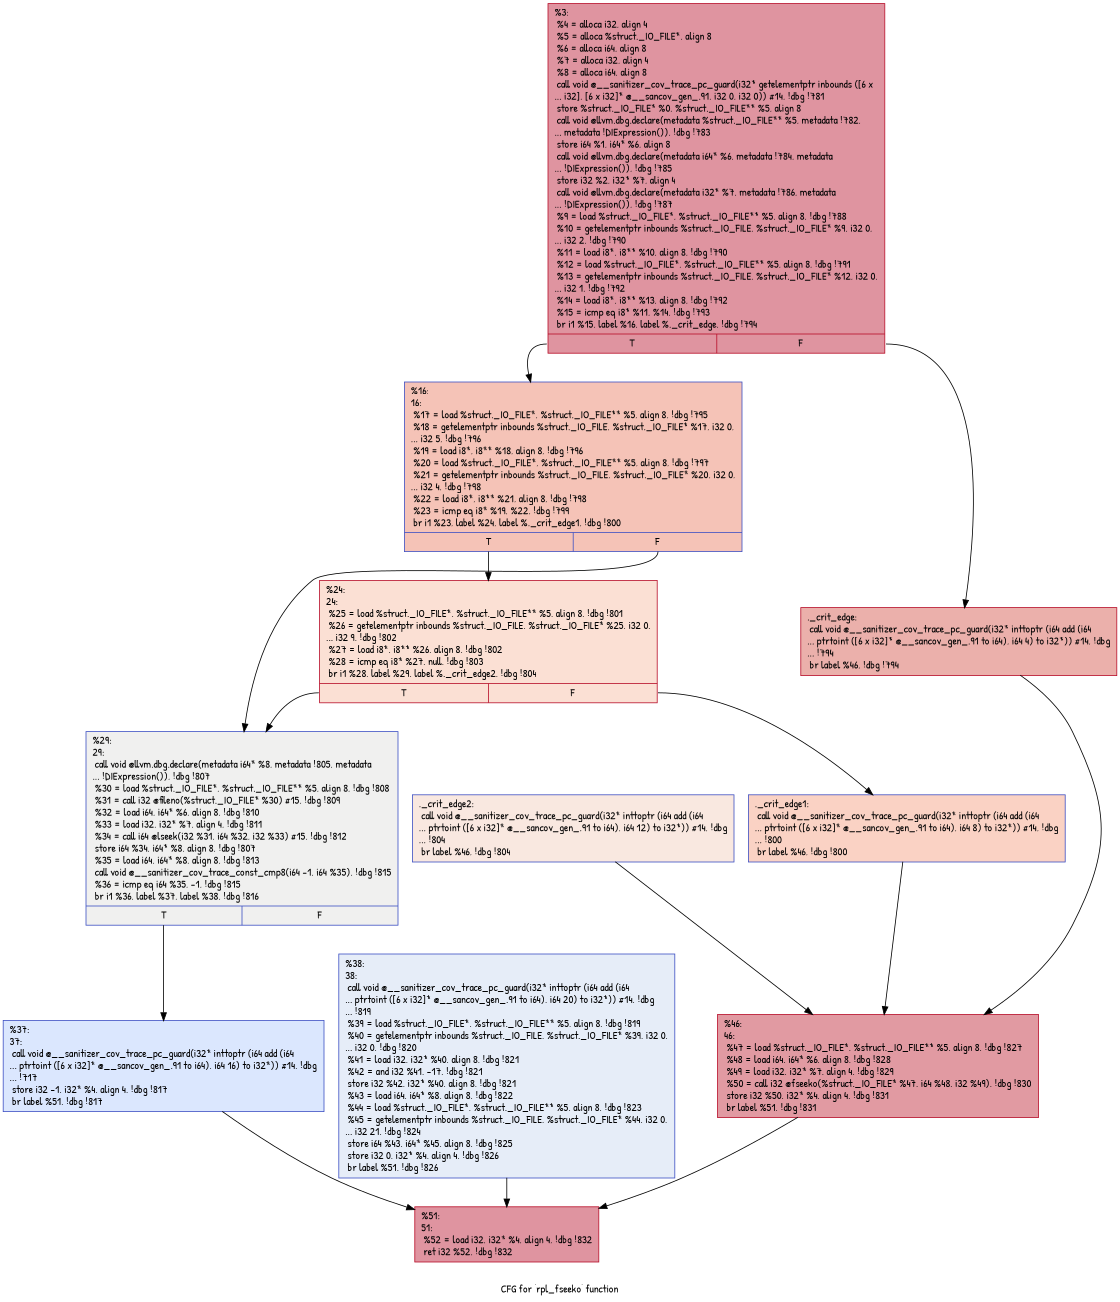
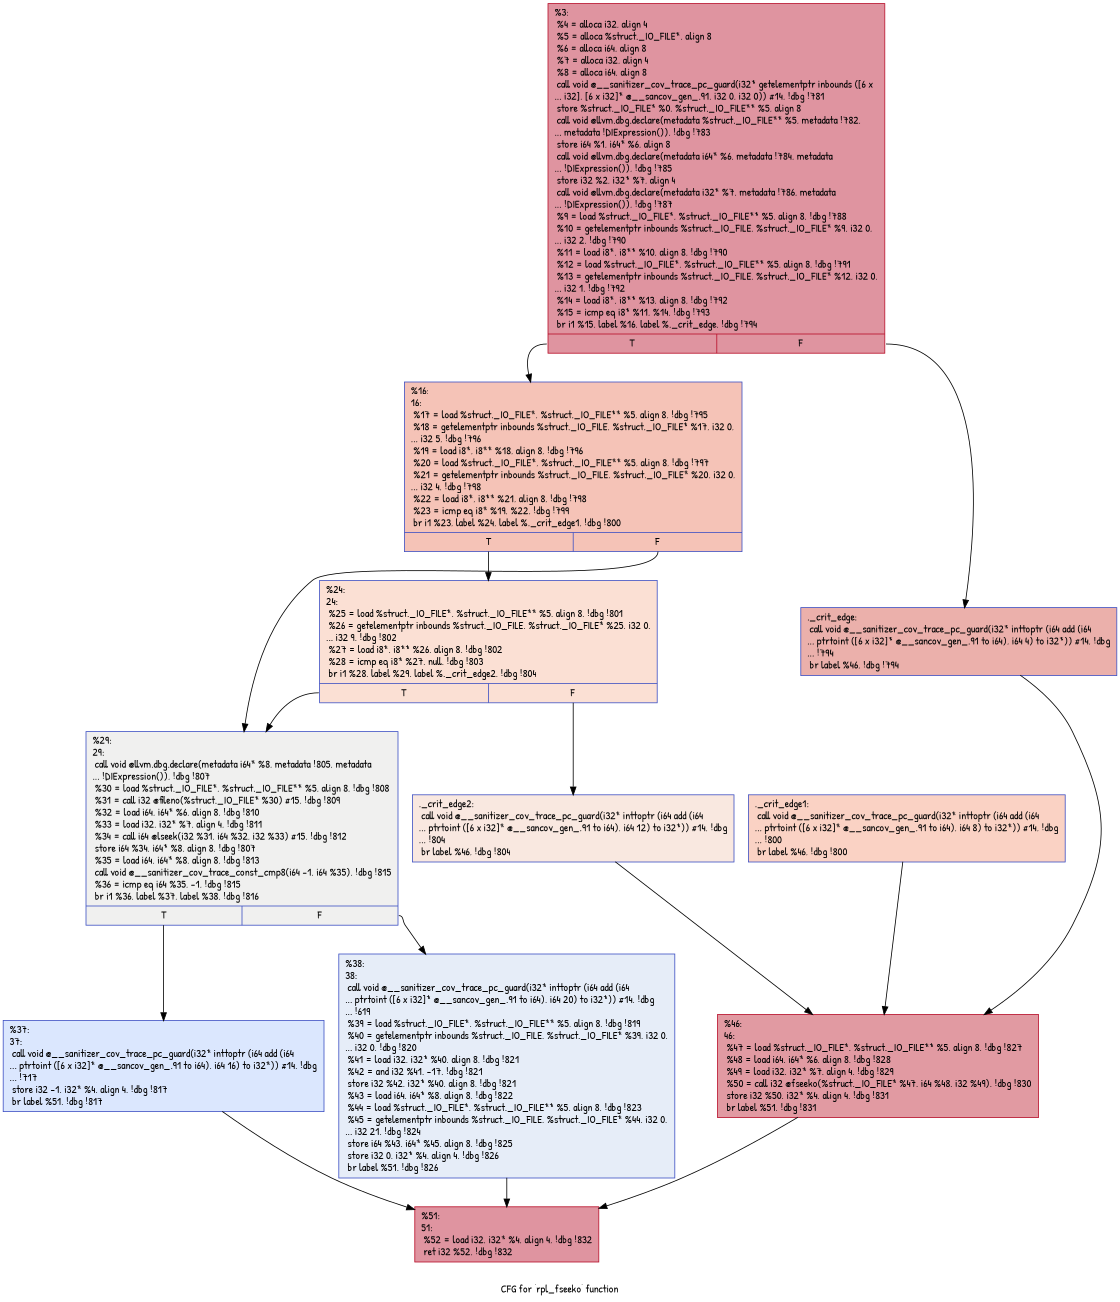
  digraph {
    fontname="Patrick Hand"
    label="CFG for 'rpl_fseeko' function"
    node [color="#3d50c3ff" fillcolor="#b70d2870" fontname="Patrick Hand" shape=record style=filled]
    edge [fontname="Patrick Hand"]
    n1 [color="#b70d28ff" label="{%3:\l  %4 = alloca i32, align 4\l  %5 = alloca %struct._IO_FILE*, align 8\l  %6 = alloca i64, align 8\l  %7 = alloca i32, align 4\l  %8 = alloca i64, align 8\l  call void @__sanitizer_cov_trace_pc_guard(i32* getelementptr inbounds ([6 x\l... i32], [6 x i32]* @__sancov_gen_.91, i32 0, i32 0)) #14, !dbg !781\l  store %struct._IO_FILE* %0, %struct._IO_FILE** %5, align 8\l  call void @llvm.dbg.declare(metadata %struct._IO_FILE** %5, metadata !782,\l... metadata !DIExpression()), !dbg !783\l  store i64 %1, i64* %6, align 8\l  call void @llvm.dbg.declare(metadata i64* %6, metadata !784, metadata\l... !DIExpression()), !dbg !785\l  store i32 %2, i32* %7, align 4\l  call void @llvm.dbg.declare(metadata i32* %7, metadata !786, metadata\l... !DIExpression()), !dbg !787\l  %9 = load %struct._IO_FILE*, %struct._IO_FILE** %5, align 8, !dbg !788\l  %10 = getelementptr inbounds %struct._IO_FILE, %struct._IO_FILE* %9, i32 0,\l... i32 2, !dbg !790\l  %11 = load i8*, i8** %10, align 8, !dbg !790\l  %12 = load %struct._IO_FILE*, %struct._IO_FILE** %5, align 8, !dbg !791\l  %13 = getelementptr inbounds %struct._IO_FILE, %struct._IO_FILE* %12, i32 0,\l... i32 1, !dbg !792\l  %14 = load i8*, i8** %13, align 8, !dbg !792\l  %15 = icmp eq i8* %11, %14, !dbg !793\l  br i1 %15, label %16, label %._crit_edge, !dbg !794\l|{<s0>T|<s1>F}}"]
    n2 [fillcolor="#e8765c70" label="{%16:\l16:                                               \l  %17 = load %struct._IO_FILE*, %struct._IO_FILE** %5, align 8, !dbg !795\l  %18 = getelementptr inbounds %struct._IO_FILE, %struct._IO_FILE* %17, i32 0,\l... i32 5, !dbg !796\l  %19 = load i8*, i8** %18, align 8, !dbg !796\l  %20 = load %struct._IO_FILE*, %struct._IO_FILE** %5, align 8, !dbg !797\l  %21 = getelementptr inbounds %struct._IO_FILE, %struct._IO_FILE* %20, i32 0,\l... i32 4, !dbg !798\l  %22 = load i8*, i8** %21, align 8, !dbg !798\l  %23 = icmp eq i8* %19, %22, !dbg !799\l  br i1 %23, label %24, label %._crit_edge1, !dbg !800\l|{<s0>T|<s1>F}}"]
-   n3 [color="#b70d28ff" fillcolor="#d24b4070" label="{._crit_edge:                                      \l  call void @__sanitizer_cov_trace_pc_guard(i32* inttoptr (i64 add (i64\l... ptrtoint ([6 x i32]* @__sancov_gen_.91 to i64), i64 4) to i32*)) #14, !dbg\l... !794\l  br label %46, !dbg !794\l}"]
-   n4 [color="#b70d28ff" fillcolor="#f7b99e70" label="{%24:\l24:                                               \l  %25 = load %struct._IO_FILE*, %struct._IO_FILE** %5, align 8, !dbg !801\l  %26 = getelementptr inbounds %struct._IO_FILE, %struct._IO_FILE* %25, i32 0,\l... i32 9, !dbg !802\l  %27 = load i8*, i8** %26, align 8, !dbg !802\l  %28 = icmp eq i8* %27, null, !dbg !803\l  br i1 %28, label %29, label %._crit_edge2, !dbg !804\l|{<s0>T|<s1>F}}"]
+   n3 [fillcolor="#d24b4070" label="{._crit_edge:                                      \l  call void @__sanitizer_cov_trace_pc_guard(i32* inttoptr (i64 add (i64\l... ptrtoint ([6 x i32]* @__sancov_gen_.91 to i64), i64 4) to i32*)) #14, !dbg\l... !794\l  br label %46, !dbg !794\l}"]
+   n4 [fillcolor="#f7b99e70" label="{%24:\l24:                                               \l  %25 = load %struct._IO_FILE*, %struct._IO_FILE** %5, align 8, !dbg !801\l  %26 = getelementptr inbounds %struct._IO_FILE, %struct._IO_FILE* %25, i32 0,\l... i32 9, !dbg !802\l  %27 = load i8*, i8** %26, align 8, !dbg !802\l  %28 = icmp eq i8* %27, null, !dbg !803\l  br i1 %28, label %29, label %._crit_edge2, !dbg !804\l|{<s0>T|<s1>F}}"]
    n5 [fillcolor="#dedcdb70" label="{%29:\l29:                                               \l  call void @llvm.dbg.declare(metadata i64* %8, metadata !805, metadata\l... !DIExpression()), !dbg !807\l  %30 = load %struct._IO_FILE*, %struct._IO_FILE** %5, align 8, !dbg !808\l  %31 = call i32 @fileno(%struct._IO_FILE* %30) #15, !dbg !809\l  %32 = load i64, i64* %6, align 8, !dbg !810\l  %33 = load i32, i32* %7, align 4, !dbg !811\l  %34 = call i64 @lseek(i32 %31, i64 %32, i32 %33) #15, !dbg !812\l  store i64 %34, i64* %8, align 8, !dbg !807\l  %35 = load i64, i64* %8, align 8, !dbg !813\l  call void @__sanitizer_cov_trace_const_cmp8(i64 -1, i64 %35), !dbg !815\l  %36 = icmp eq i64 %35, -1, !dbg !815\l  br i1 %36, label %37, label %38, !dbg !816\l|{<s0>T|<s1>F}}"]
    n6 [color="#b70d28ff" fillcolor="#bb1b2c70" label="{%46:\l46:                                               \l  %47 = load %struct._IO_FILE*, %struct._IO_FILE** %5, align 8, !dbg !827\l  %48 = load i64, i64* %6, align 8, !dbg !828\l  %49 = load i32, i32* %7, align 4, !dbg !829\l  %50 = call i32 @fseeko(%struct._IO_FILE* %47, i64 %48, i32 %49), !dbg !830\l  store i32 %50, i32* %4, align 4, !dbg !831\l  br label %51, !dbg !831\l}"]
    n7 [fillcolor="#f1ccb870" label="{._crit_edge2:                                     \l  call void @__sanitizer_cov_trace_pc_guard(i32* inttoptr (i64 add (i64\l... ptrtoint ([6 x i32]* @__sancov_gen_.91 to i64), i64 12) to i32*)) #14, !dbg\l... !804\l  br label %46, !dbg !804\l}"]
    n8 [fillcolor="#f4987a70" label="{._crit_edge1:                                     \l  call void @__sanitizer_cov_trace_pc_guard(i32* inttoptr (i64 add (i64\l... ptrtoint ([6 x i32]* @__sancov_gen_.91 to i64), i64 8) to i32*)) #14, !dbg\l... !800\l  br label %46, !dbg !800\l}"]
    n9 [color="#b70d28ff" label="{%51:\l51:                                               \l  %52 = load i32, i32* %4, align 4, !dbg !832\l  ret i32 %52, !dbg !832\l}"]
    n10 [fillcolor="#aec9fc70" label="{%37:\l37:                                               \l  call void @__sanitizer_cov_trace_pc_guard(i32* inttoptr (i64 add (i64\l... ptrtoint ([6 x i32]* @__sancov_gen_.91 to i64), i64 16) to i32*)) #14, !dbg\l... !717\l  store i32 -1, i32* %4, align 4, !dbg !817\l  br label %51, !dbg !817\l}"]
-   n11 [fillcolor="#c7d7f070" label="{%38:\l38:                                               \l  call void @__sanitizer_cov_trace_pc_guard(i32* inttoptr (i64 add (i64\l... ptrtoint ([6 x i32]* @__sancov_gen_.91 to i64), i64 20) to i32*)) #14, !dbg\l... !819\l  %39 = load %struct._IO_FILE*, %struct._IO_FILE** %5, align 8, !dbg !819\l  %40 = getelementptr inbounds %struct._IO_FILE, %struct._IO_FILE* %39, i32 0,\l... i32 0, !dbg !820\l  %41 = load i32, i32* %40, align 8, !dbg !821\l  %42 = and i32 %41, -17, !dbg !821\l  store i32 %42, i32* %40, align 8, !dbg !821\l  %43 = load i64, i64* %8, align 8, !dbg !822\l  %44 = load %struct._IO_FILE*, %struct._IO_FILE** %5, align 8, !dbg !823\l  %45 = getelementptr inbounds %struct._IO_FILE, %struct._IO_FILE* %44, i32 0,\l... i32 21, !dbg !824\l  store i64 %43, i64* %45, align 8, !dbg !825\l  store i32 0, i32* %4, align 4, !dbg !826\l  br label %51, !dbg !826\l}"]
+   n11 [fillcolor="#c7d7f070" label="{%38:\l38:                                               \l  call void @__sanitizer_cov_trace_pc_guard(i32* inttoptr (i64 add (i64\l... ptrtoint ([6 x i32]* @__sancov_gen_.91 to i64), i64 20) to i32*)) #14, !dbg\l... !619\l  %39 = load %struct._IO_FILE*, %struct._IO_FILE** %5, align 8, !dbg !819\l  %40 = getelementptr inbounds %struct._IO_FILE, %struct._IO_FILE* %39, i32 0,\l... i32 0, !dbg !820\l  %41 = load i32, i32* %40, align 8, !dbg !821\l  %42 = and i32 %41, -17, !dbg !821\l  store i32 %42, i32* %40, align 8, !dbg !821\l  %43 = load i64, i64* %8, align 8, !dbg !822\l  %44 = load %struct._IO_FILE*, %struct._IO_FILE** %5, align 8, !dbg !823\l  %45 = getelementptr inbounds %struct._IO_FILE, %struct._IO_FILE* %44, i32 0,\l... i32 21, !dbg !824\l  store i64 %43, i64* %45, align 8, !dbg !825\l  store i32 0, i32* %4, align 4, !dbg !826\l  br label %51, !dbg !826\l}"]
    n1 -> n2 [tailport=s0]
    n1 -> n3 [tailport=s1]
    n2 -> n4 [tailport=s0]
    n2 -> n5 [tailport=s1]
    n3 -> n6
    n4 -> n5 [tailport=s0]
-   n4 -> n8 [tailport=s1]
+   n4 -> n7 [tailport=s1]
    n5 -> n10 [tailport=s0]
+   n5 -> n11 [tailport=s1]
    n6 -> n9
    n7 -> n6
    n8 -> n6
    n10 -> n9
    n11 -> n9
  }
